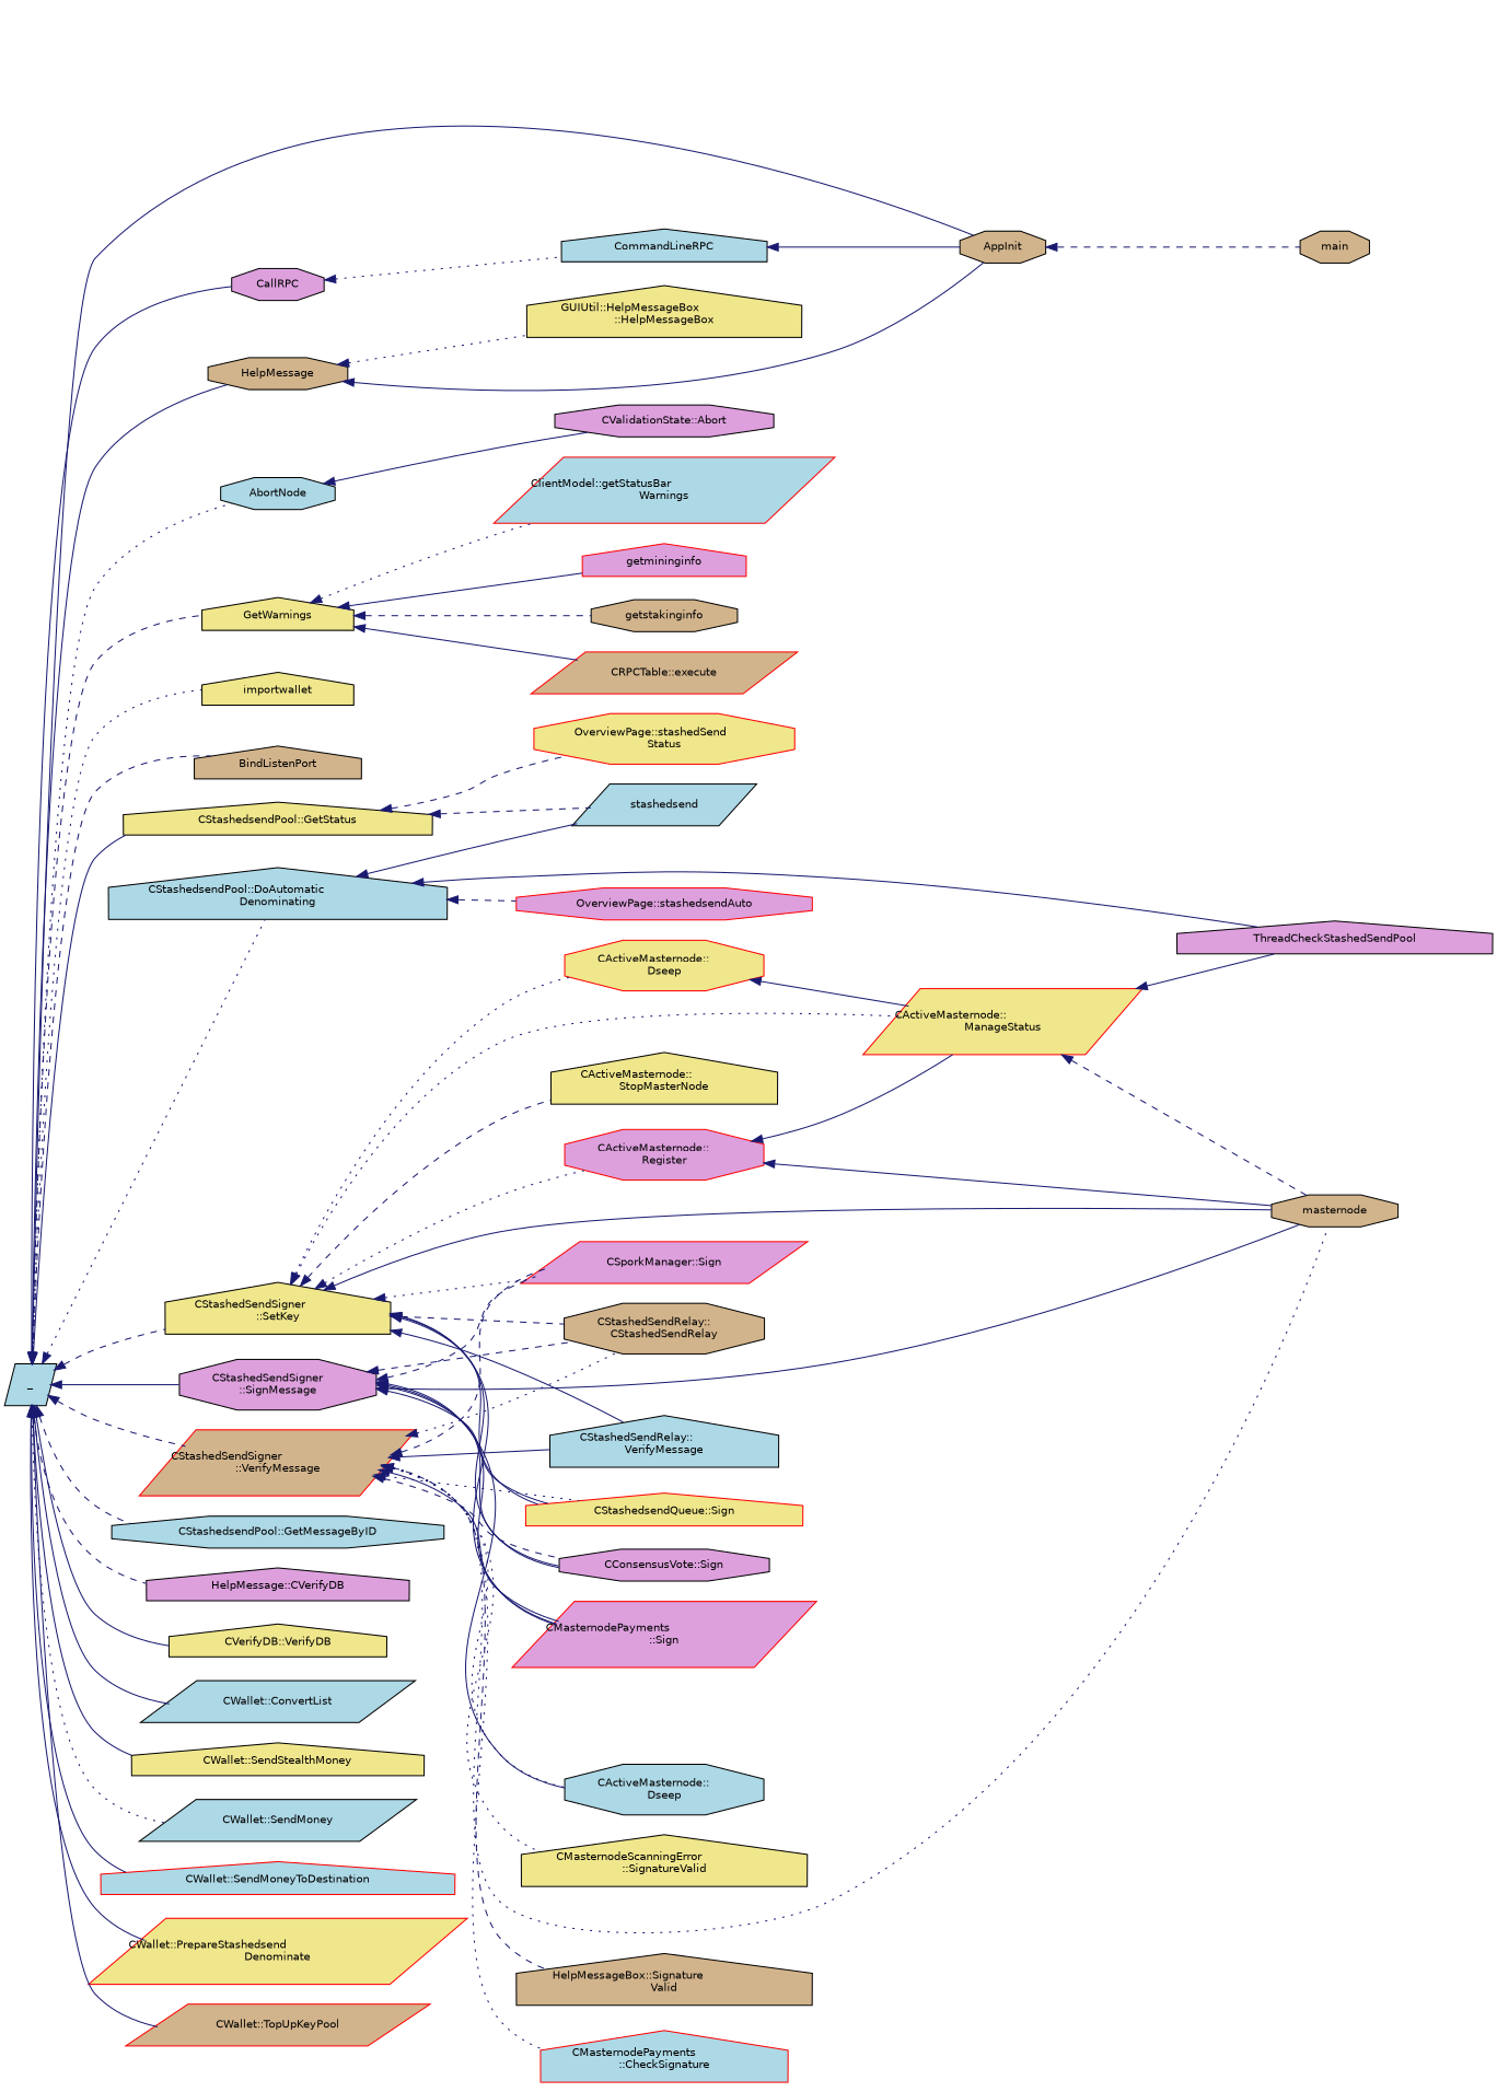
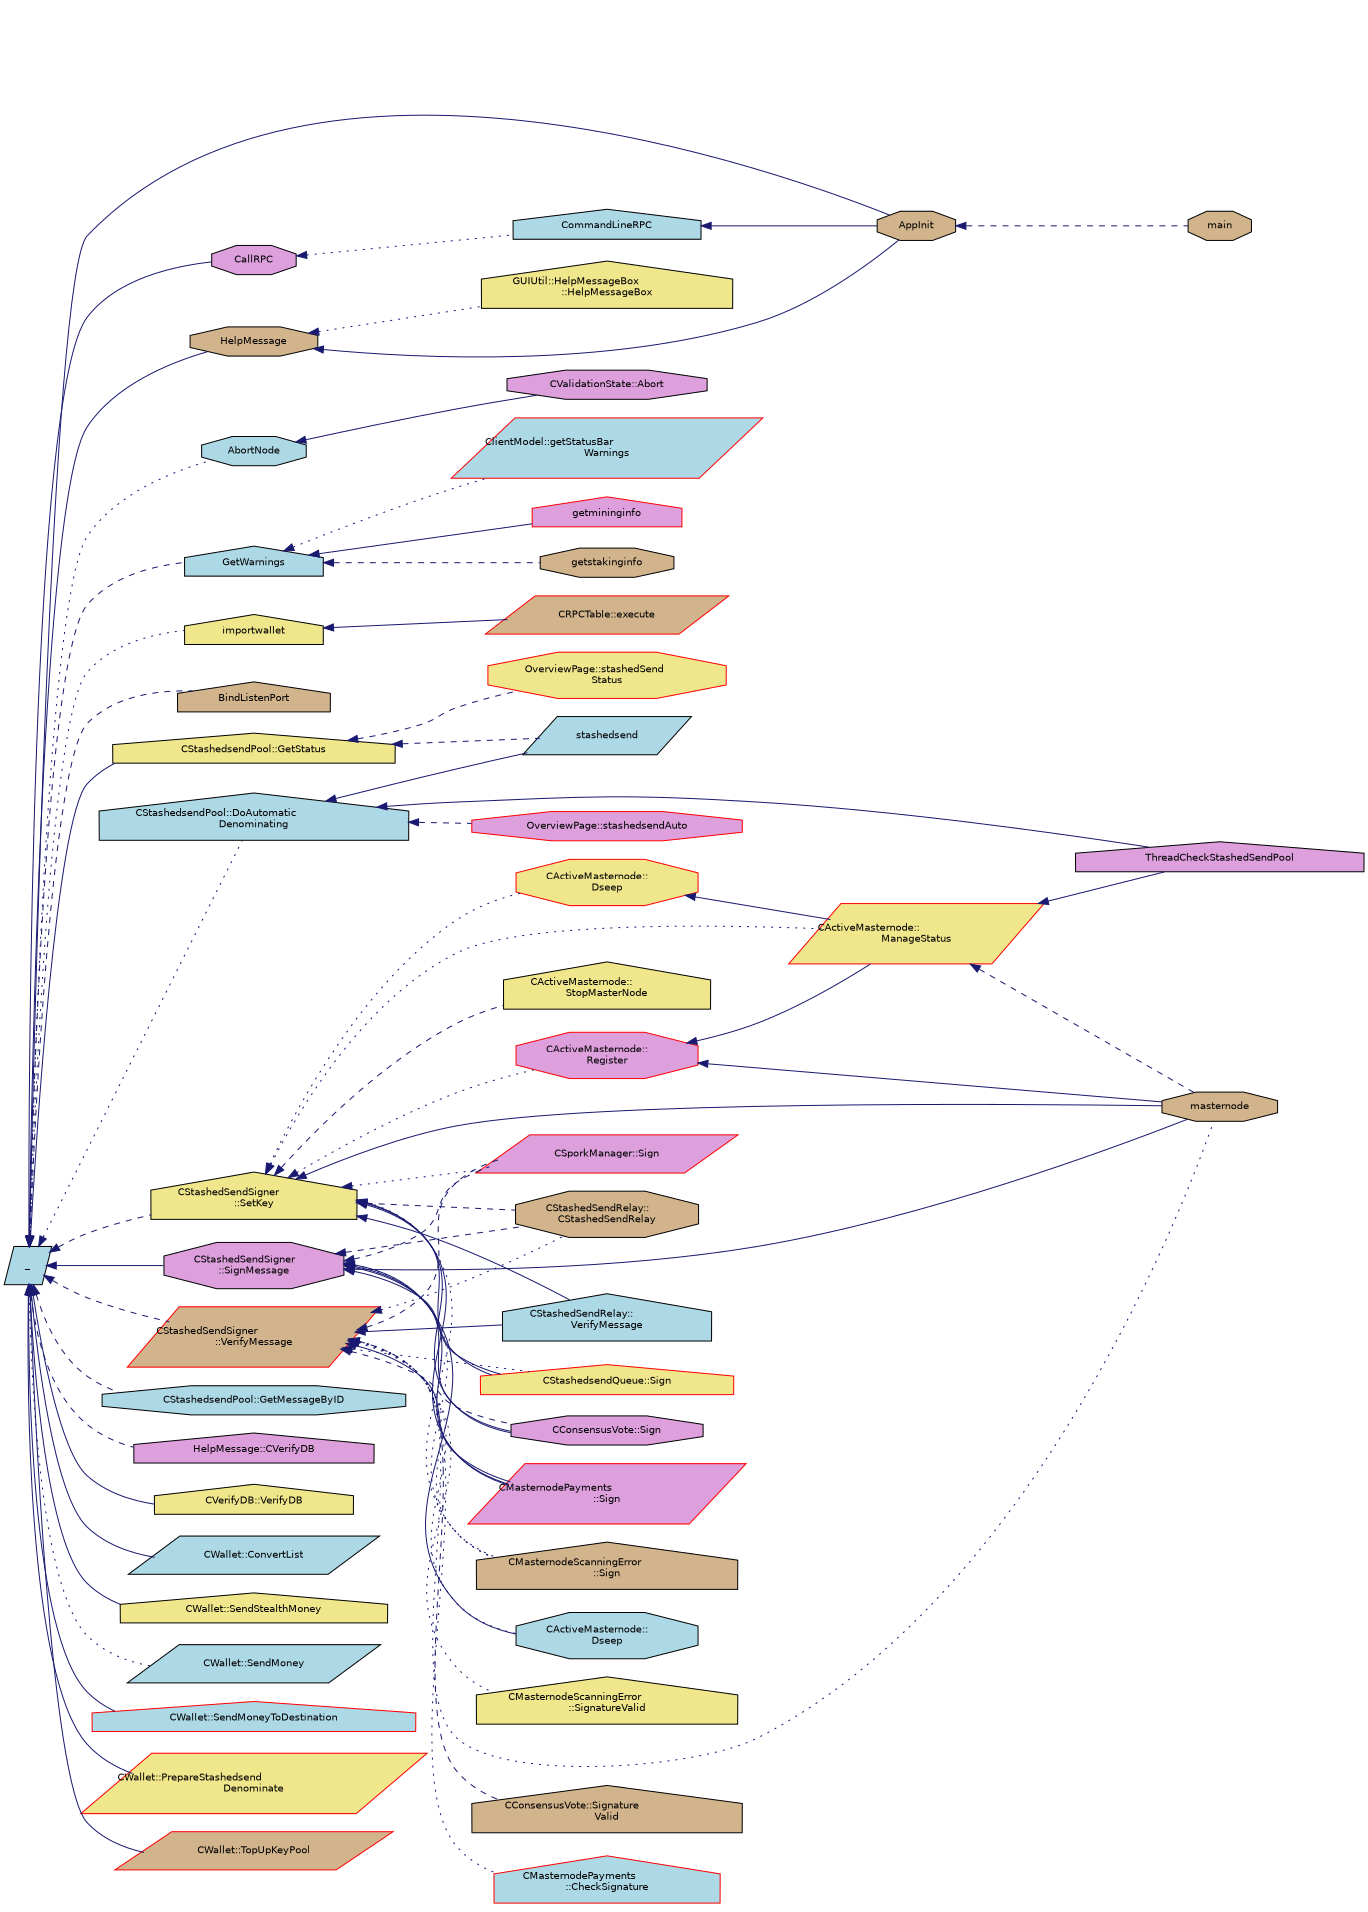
  digraph {
    rankdir=LR
    node [color=black fillcolor=khaki fontname=Helvetica fontsize=10 shape=house style=filled]
    edge [color=midnightblue dir=back fontname=Helvetica fontsize=10 labelfontname=Helvetica labelfontsize=10 style=solid]
    n1 [fillcolor=lightblue fontcolor=black height=0.2 label=_ shape=parallelogram width=0.4]
    n2 [fillcolor=tan height=0.2 label=HelpMessage shape=octagon width=0.4]
    n3 [fillcolor=tan height=0.2 label=AppInit shape=octagon width=0.4]
    n4 [fillcolor=lightblue height=0.2 label=AbortNode shape=octagon width=0.4]
-   n5 [height=0.2 label=GetWarnings width=0.4]
+   n5 [fillcolor=lightblue height=0.2 label=GetWarnings width=0.4]
    n6 [fillcolor=tan height=0.2 label=BindListenPort width=0.4]
    n7 [fillcolor=plum height=0.2 label=CallRPC shape=octagon width=0.4]
    n8 [height=0.2 label=importwallet width=0.4]
    n9 [height=0.2 label="CStashedsendPool::GetStatus" width=0.4]
    n10 [fillcolor=lightblue height=0.2 label="CStashedsendPool::DoAutomatic\lDenominating" width=0.4]
    n11 [fillcolor=lightblue height=0.2 label="CStashedsendPool::GetMessageByID" shape=octagon width=0.4]
    n12 [height=0.2 label="CStashedSendSigner\l::SetKey" width=0.4]
    n13 [fillcolor=plum height=0.2 label="CStashedSendSigner\l::SignMessage" shape=octagon width=0.4]
    n14 [color=red fillcolor=tan height=0.2 label="CStashedSendSigner\l::VerifyMessage" shape=parallelogram width=0.4]
    n15 [fillcolor=plum height=0.2 label="HelpMessage::CVerifyDB" width=0.4]
    n16 [height=0.2 label="CVerifyDB::VerifyDB" width=0.4]
    n17 [fillcolor=lightblue height=0.2 label="CWallet::ConvertList" shape=parallelogram width=0.4]
    n18 [height=0.2 label="CWallet::SendStealthMoney" width=0.4]
    n19 [fillcolor=lightblue height=0.2 label="CWallet::SendMoney" shape=parallelogram width=0.4]
    n20 [color=red fillcolor=lightblue height=0.2 label="CWallet::SendMoneyToDestination" width=0.4]
    n21 [color=red height=0.2 label="CWallet::PrepareStashedsend\lDenominate" shape=parallelogram width=0.4]
    n22 [color=red fillcolor=tan height=0.2 label="CWallet::TopUpKeyPool" shape=parallelogram width=0.4]
    n23 [height=0.2 label="GUIUtil::HelpMessageBox\l::HelpMessageBox" width=0.4]
    n24 [fillcolor=tan height=0.2 label=main shape=octagon width=0.4]
    n25 [fillcolor=plum height=0.2 label="CValidationState::Abort" shape=octagon width=0.4]
    n26 [color=red fillcolor=lightblue height=0.2 label="ClientModel::getStatusBar\lWarnings" shape=parallelogram width=0.4]
    n27 [color=red fillcolor=plum height=0.2 label=getmininginfo width=0.4]
    n28 [fillcolor=tan height=0.2 label=getstakinginfo shape=octagon width=0.4]
    n29 [color=red fillcolor=tan height=0.2 label="CRPCTable::execute" shape=parallelogram width=0.4]
    n30 [fillcolor=lightblue height=0.2 label=CommandLineRPC width=0.4]
    n31 [color=red height=0.2 label="OverviewPage::stashedSend\lStatus" shape=octagon width=0.4]
    n32 [fillcolor=lightblue height=0.2 label=stashedsend shape=parallelogram width=0.4]
    n33 [color=red fillcolor=plum height=0.2 label="OverviewPage::stashedsendAuto" shape=octagon width=0.4]
    n34 [fillcolor=plum height=0.2 label=ThreadCheckStashedSendPool width=0.4]
    n35 [color=red height=0.2 label="CActiveMasternode::\lManageStatus" shape=parallelogram width=0.4]
    n36 [fillcolor=tan height=0.2 label=masternode shape=octagon width=0.4]
    n37 [height=0.2 label="CActiveMasternode::\lStopMasterNode" width=0.4]
    n38 [color=red height=0.2 label="CActiveMasternode::\lDseep" shape=octagon width=0.4]
    n39 [color=red fillcolor=plum height=0.2 label="CActiveMasternode::\lRegister" shape=octagon width=0.4]
    n40 [fillcolor=plum height=0.2 label="CConsensusVote::Sign" shape=octagon width=0.4]
    n41 [color=red fillcolor=plum height=0.2 label="CMasternodePayments\l::Sign" shape=parallelogram width=0.4]
+   n42 [fillcolor=tan height=0.2 label="CMasternodeScanningError\l::Sign" width=0.4]
    n43 [color=red fillcolor=plum height=0.2 label="CSporkManager::Sign" shape=parallelogram width=0.4]
    n44 [fillcolor=tan height=0.2 label="CStashedSendRelay::\lCStashedSendRelay" shape=octagon width=0.4]
    n45 [fillcolor=lightblue height=0.2 label="CStashedSendRelay::\lVerifyMessage" width=0.4]
    n46 [color=red height=0.2 label="CStashedsendQueue::Sign" width=0.4]
    n47 [fillcolor=lightblue height=0.2 label="CActiveMasternode::\lDseep" shape=octagon width=0.4]
-   n48 [fillcolor=tan height=0.2 label="HelpMessageBox::Signature\lValid" width=0.4]
+   n48 [fillcolor=tan height=0.2 label="CConsensusVote::Signature\lValid" width=0.4]
    n49 [color=red fillcolor=lightblue height=0.2 label="CMasternodePayments\l::CheckSignature" width=0.4]
    n50 [height=0.2 label="CMasternodeScanningError\l::SignatureValid" width=0.4]
    n1 -> n2
    n1 -> n3
    n1 -> n4 [style=dotted]
    n1 -> n5 [style=dashed]
    n1 -> n6 [style=dashed]
    n1 -> n7
    n1 -> n8 [style=dotted]
    n1 -> n9
    n1 -> n10 [style=dotted]
    n1 -> n11 [style=dashed]
    n1 -> n12 [style=dashed]
    n1 -> n13
    n1 -> n14 [style=dashed]
    n1 -> n15 [style=dashed]
    n1 -> n16
    n1 -> n17
    n1 -> n18
    n1 -> n19 [style=dotted]
    n1 -> n20
    n1 -> n21
    n1 -> n22
    n2 -> n3
    n2 -> n23 [style=dotted]
    n3 -> n24 [style=dashed]
    n4 -> n25
    n5 -> n26 [style=dotted]
    n5 -> n27
    n5 -> n28 [style=dashed]
-   n5 -> n29
+   n8 -> n29
    n7 -> n30 [style=dotted]
    n9 -> n31 [style=dashed]
    n9 -> n32 [style=dashed]
    n10 -> n32
    n10 -> n33 [style=dashed]
    n10 -> n34
    n12 -> n35 [style=dotted]
    n12 -> n36
    n12 -> n37 [style=dashed]
    n12 -> n38 [style=dotted]
    n12 -> n39 [style=dotted]
    n12 -> n40
    n12 -> n41
+   n12 -> n42 [style=dotted]
    n12 -> n43 [style=dotted]
    n12 -> n44 [style=dashed]
    n12 -> n45
    n12 -> n46
    n13 -> n36
    n13 -> n40
    n13 -> n41
+   n13 -> n42 [style=dotted]
    n13 -> n43 [style=dashed]
    n13 -> n44 [style=dashed]
    n13 -> n46
    n13 -> n47
    n14 -> n36 [style=dotted]
    n14 -> n40 [style=dashed]
    n14 -> n41
+   n14 -> n42 [style=dotted]
    n14 -> n43 [style=dashed]
    n14 -> n44 [style=dotted]
    n14 -> n45
    n14 -> n46 [style=dotted]
    n14 -> n47 [style=dotted]
    n14 -> n48 [style=dashed]
    n14 -> n49 [style=dotted]
    n14 -> n50 [style=dotted]
    n30 -> n3
    n35 -> n34
    n35 -> n36 [style=dashed]
    n38 -> n35
    n39 -> n35
    n39 -> n36
  }
